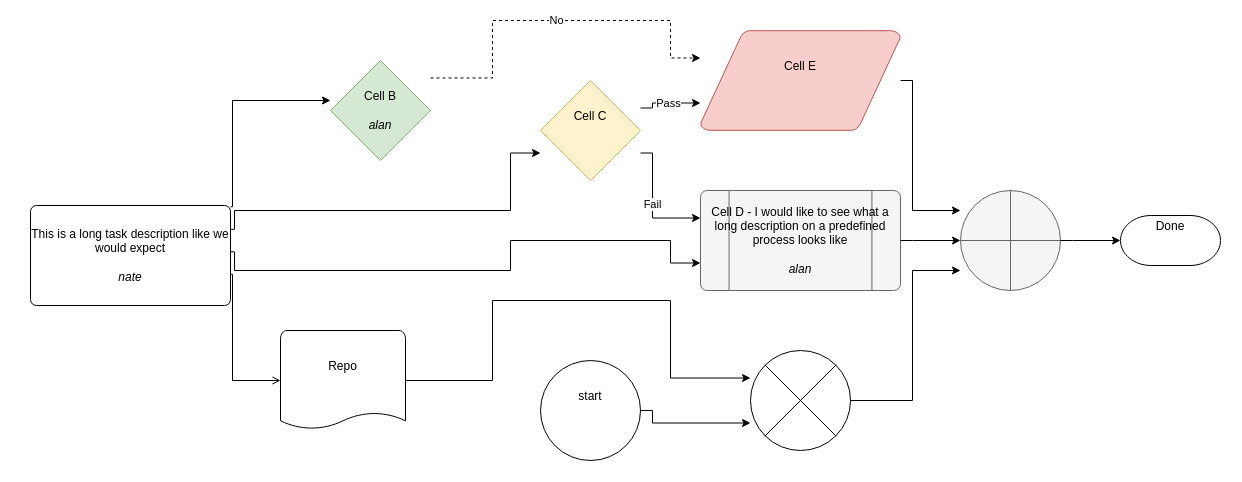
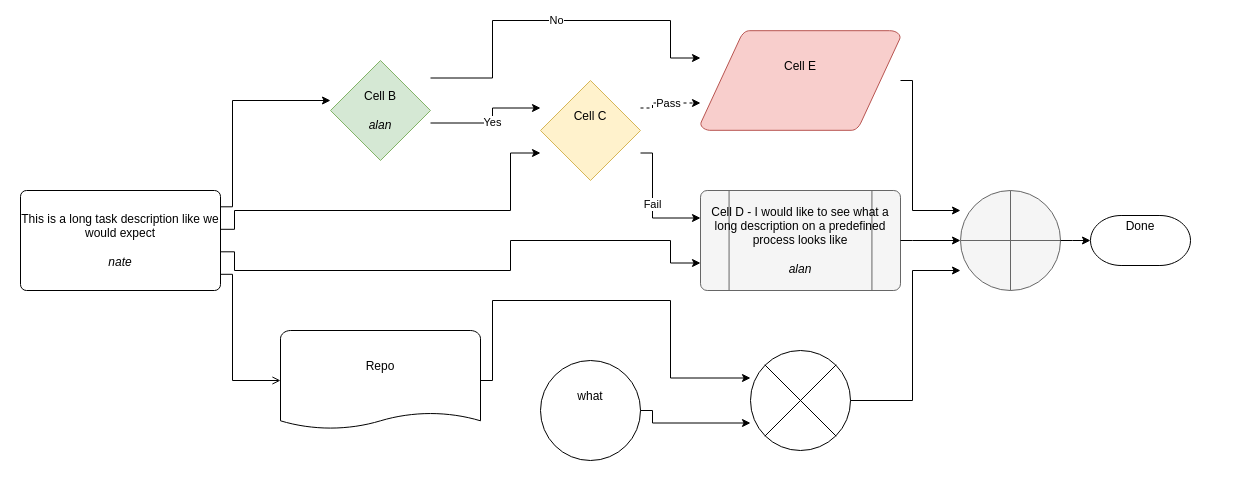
  <mxCell id="0" />
  <mxCell id="1" parent="0" />
- <mxCell id="2" value="This is a long task description like we would expect&lt;br&gt;&lt;br&gt;&lt;i&gt;nate&lt;/i&gt;&lt;br&gt;" style="whiteSpace=wrap;shape=mxgraph.flowchart.process;html=1;" parent="1" vertex="1"><mxGeometry x="30" y="205" width="200" height="100" as="geometry" /></mxCell>
+ <mxCell id="2" value="This is a long task description like we would expect&lt;br&gt;&lt;br&gt;&lt;i&gt;nate&lt;/i&gt;&lt;br&gt;" style="whiteSpace=wrap;shape=mxgraph.flowchart.process;html=1;" parent="1" vertex="1"><mxGeometry x="20" y="190" width="200" height="100" as="geometry" /></mxCell>
  <mxCell id="3" value="Cell B&lt;br&gt;&lt;br&gt;&lt;i&gt;alan&lt;/i&gt;&lt;br&gt;" style="whiteSpace=wrap;shape=mxgraph.flowchart.decision;fillColor=#d5e8d4;strokeColor=#82b366;html=1;" parent="1" vertex="1"><mxGeometry x="330" y="60" width="100" height="100" as="geometry" /></mxCell>
  <mxCell id="4" value="Cell C&lt;br&gt;&lt;br&gt;&lt;i&gt;&lt;/i&gt;&lt;br&gt;" style="whiteSpace=wrap;shape=mxgraph.flowchart.decision;fillColor=#fff2cc;strokeColor=#d6b656;html=1;" parent="1" vertex="1"><mxGeometry x="540" y="80" width="100" height="100" as="geometry" /></mxCell>
  <mxCell id="5" value="Cell D - I would like to see what a long description on a predefined process looks like&lt;br&gt;&lt;br&gt;&lt;i&gt;alan&lt;/i&gt;&lt;br&gt;" style="whiteSpace=wrap;shape=mxgraph.flowchart.predefined_process;fillColor=#f5f5f5;strokeColor=#666666;html=1;" parent="1" vertex="1"><mxGeometry x="700" y="190" width="200" height="100" as="geometry" /></mxCell>
  <mxCell id="6" value="Cell E&lt;br&gt;&lt;br&gt;&lt;i&gt;&lt;/i&gt;&lt;br&gt;" style="whiteSpace=wrap;shape=mxgraph.flowchart.data;fillColor=#f8cecc;strokeColor=#b85450;html=1;" parent="1" vertex="1"><mxGeometry x="700" y="30" width="200" height="100" as="geometry" /></mxCell>
  <mxCell id="7" value="&lt;br&gt;&lt;br&gt;&lt;i&gt;&lt;/i&gt;&lt;br&gt;" style="whiteSpace=wrap;shape=mxgraph.flowchart.summing_function;fillColor=#f5f5f5;strokeColor=#666666;html=1;" parent="1" vertex="1"><mxGeometry x="960" y="190" width="100" height="100" as="geometry" /></mxCell>
- <mxCell id="8" value="Done&lt;br&gt;&lt;br&gt;&lt;i&gt;&lt;/i&gt;&lt;br&gt;" style="whiteSpace=wrap;shape=mxgraph.flowchart.terminator;html=1;" parent="1" vertex="1"><mxGeometry x="1120" y="215" width="100" height="50" as="geometry" /></mxCell>
- <mxCell id="9" value="Repo&lt;br&gt;&lt;br&gt;&lt;i&gt;&lt;/i&gt;&lt;br&gt;" style="whiteSpace=wrap;shape=mxgraph.flowchart.document;html=1;" parent="1" vertex="1"><mxGeometry x="280" y="330" width="125" height="100" as="geometry" /></mxCell>
+ <mxCell id="8" value="Done&lt;br&gt;&lt;br&gt;&lt;i&gt;&lt;/i&gt;&lt;br&gt;" style="whiteSpace=wrap;shape=mxgraph.flowchart.terminator;html=1;" parent="1" vertex="1"><mxGeometry x="1090" y="215" width="100" height="50" as="geometry" /></mxCell>
+ <mxCell id="9" value="Repo&lt;br&gt;&lt;br&gt;&lt;i&gt;&lt;/i&gt;&lt;br&gt;" style="whiteSpace=wrap;shape=mxgraph.flowchart.document;html=1;" parent="1" vertex="1"><mxGeometry x="280" y="330" width="200" height="100" as="geometry" /></mxCell>
  <mxCell id="10" value="&lt;br&gt;&lt;br&gt;&lt;i&gt;&lt;/i&gt;&lt;br&gt;" style="whiteSpace=wrap;shape=mxgraph.flowchart.or;html=1;" parent="1" vertex="1"><mxGeometry x="750" y="350" width="100" height="100" as="geometry" /></mxCell>
- <mxCell id="11" value="start&lt;br&gt;&lt;br&gt;&lt;i&gt;&lt;/i&gt;&lt;br&gt;" style="whiteSpace=wrap;shape=mxgraph.flowchart.start_1;html=1;" parent="1" vertex="1"><mxGeometry x="540" y="360" width="100" height="100" as="geometry" /></mxCell>
+ <mxCell id="11" value="what&lt;br&gt;&lt;br&gt;&lt;i&gt;&lt;/i&gt;&lt;br&gt;" style="whiteSpace=wrap;shape=mxgraph.flowchart.start_1;html=1;" parent="1" vertex="1"><mxGeometry x="540" y="360" width="100" height="100" as="geometry" /></mxCell>
  <mxCell id="12" value="" style="edgeStyle=orthogonalEdgeStyle;rounded=0;orthogonalLoop=1;jettySize=auto;html=1;" parent="1" source="2" target="3" edge="1"><mxGeometry relative="1" as="geometry"><Array as="points"><mxPoint x="232" y="206.25" /><mxPoint x="268" y="100" /></Array></mxGeometry></mxCell>
  <mxCell id="13" value="" style="edgeStyle=orthogonalEdgeStyle;rounded=0;orthogonalLoop=1;jettySize=auto;html=1;" parent="1" source="2" target="4" edge="1"><mxGeometry relative="1" as="geometry"><Array as="points"><mxPoint x="234" y="228.75" /><mxPoint x="250" y="210" /><mxPoint x="510" y="210" /><mxPoint x="528" y="152.5" /></Array></mxGeometry></mxCell>
  <mxCell id="14" value="" style="edgeStyle=orthogonalEdgeStyle;rounded=0;orthogonalLoop=1;jettySize=auto;html=1;" parent="1" source="2" target="5" edge="1"><mxGeometry relative="1" as="geometry"><Array as="points"><mxPoint x="234" y="251.25" /><mxPoint x="250" y="270" /><mxPoint x="510" y="270" /><mxPoint x="510" y="240" /><mxPoint x="670" y="240" /><mxPoint x="688" y="262.5" /></Array></mxGeometry></mxCell>
  <mxCell id="15" value="" style="edgeStyle=orthogonalEdgeStyle;rounded=0;orthogonalLoop=1;jettySize=auto;html=1;endArrow=open;" parent="1" source="2" target="9" edge="1"><mxGeometry relative="1" as="geometry"><Array as="points"><mxPoint x="232" y="273.75" /><mxPoint x="268" y="380" /></Array></mxGeometry></mxCell>
  <mxCell id="16" value="" style="edgeStyle=orthogonalEdgeStyle;rounded=0;orthogonalLoop=1;jettySize=auto;html=1;" parent="1" source="5" target="7" edge="1"><mxGeometry relative="1" as="geometry"><Array as="points"><mxPoint x="912" y="240" /><mxPoint x="946" y="240" /></Array></mxGeometry></mxCell>
  <mxCell id="17" value="" style="edgeStyle=orthogonalEdgeStyle;rounded=0;orthogonalLoop=1;jettySize=auto;html=1;" parent="1" source="6" target="7" edge="1"><mxGeometry relative="1" as="geometry"><Array as="points"><mxPoint x="912" y="80" /><mxPoint x="948" y="210" /></Array></mxGeometry></mxCell>
  <mxCell id="18" value="" style="edgeStyle=orthogonalEdgeStyle;rounded=0;orthogonalLoop=1;jettySize=auto;html=1;" parent="1" source="7" target="8" edge="1"><mxGeometry relative="1" as="geometry"><Array as="points"><mxPoint x="1072" y="240" /><mxPoint x="1108" y="240" /></Array></mxGeometry></mxCell>
  <mxCell id="19" value="" style="edgeStyle=orthogonalEdgeStyle;rounded=0;orthogonalLoop=1;jettySize=auto;html=1;" parent="1" source="9" target="10" edge="1"><mxGeometry relative="1" as="geometry"><Array as="points"><mxPoint x="492" y="380" /><mxPoint x="510" y="300" /><mxPoint x="670" y="300" /><mxPoint x="688" y="377.5" /></Array></mxGeometry></mxCell>
  <mxCell id="20" value="" style="edgeStyle=orthogonalEdgeStyle;rounded=0;orthogonalLoop=1;jettySize=auto;html=1;" parent="1" source="10" target="7" edge="1"><mxGeometry relative="1" as="geometry"><Array as="points"><mxPoint x="912" y="400" /><mxPoint x="948" y="270" /></Array></mxGeometry></mxCell>
  <mxCell id="21" value="" style="edgeStyle=orthogonalEdgeStyle;rounded=0;orthogonalLoop=1;jettySize=auto;html=1;" parent="1" source="11" target="10" edge="1"><mxGeometry relative="1" as="geometry"><Array as="points"><mxPoint x="652" y="410" /><mxPoint x="688" y="422.5" /></Array></mxGeometry></mxCell>
- <mxCell id="23" value="Pass" style="edgeStyle=orthogonalEdgeStyle;rounded=0;orthogonalLoop=1;jettySize=auto;html=1;" parent="1" source="4" target="6" edge="1"><mxGeometry relative="1" as="geometry"><Array as="points"><mxPoint x="652" y="107.5" /><mxPoint x="688" y="102.5" /></Array></mxGeometry></mxCell>
- <mxCell id="24" value="No" style="edgeStyle=orthogonalEdgeStyle;rounded=0;orthogonalLoop=1;jettySize=auto;html=1;dashed=1;" parent="1" source="3" target="6" edge="1"><mxGeometry relative="1" as="geometry"><Array as="points"><mxPoint x="492" y="77.5" /><mxPoint x="510" y="20" /><mxPoint x="670" y="20" /><mxPoint x="688" y="57.5" /></Array></mxGeometry></mxCell>
+ <mxCell id="22" value="Yes" style="edgeStyle=orthogonalEdgeStyle;rounded=0;orthogonalLoop=1;jettySize=auto;html=1;" parent="1" source="3" target="4" edge="1"><mxGeometry relative="1" as="geometry"><Array as="points"><mxPoint x="492" y="122.5" /><mxPoint x="528" y="107.5" /></Array></mxGeometry></mxCell>
+ <mxCell id="23" value="Pass" style="edgeStyle=orthogonalEdgeStyle;rounded=0;orthogonalLoop=1;jettySize=auto;html=1;dashed=1;" parent="1" source="4" target="6" edge="1"><mxGeometry relative="1" as="geometry"><Array as="points"><mxPoint x="652" y="107.5" /><mxPoint x="688" y="102.5" /></Array></mxGeometry></mxCell>
+ <mxCell id="24" value="No" style="edgeStyle=orthogonalEdgeStyle;rounded=0;orthogonalLoop=1;jettySize=auto;html=1;" parent="1" source="3" target="6" edge="1"><mxGeometry relative="1" as="geometry"><Array as="points"><mxPoint x="492" y="77.5" /><mxPoint x="510" y="20" /><mxPoint x="670" y="20" /><mxPoint x="688" y="57.5" /></Array></mxGeometry></mxCell>
  <mxCell id="25" value="Fail" style="edgeStyle=orthogonalEdgeStyle;rounded=0;orthogonalLoop=1;jettySize=auto;html=1;" parent="1" source="4" target="5" edge="1"><mxGeometry relative="1" as="geometry"><Array as="points"><mxPoint x="652" y="152.5" /><mxPoint x="688" y="217.5" /></Array></mxGeometry></mxCell>
